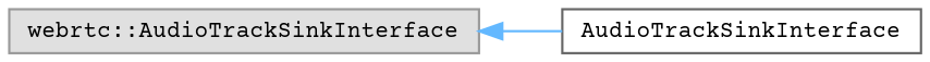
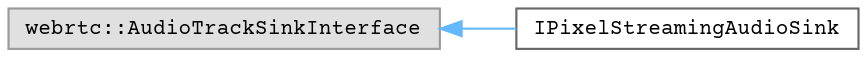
  digraph {
    rankdir=LR
    fontname="Courier Prime"
    node [fontname="Courier Prime" fontsize=10 shape=box style=filled]
    n1 [color=grey60 fillcolor="#E0E0E0" height=0.2 label="webrtc::AudioTrackSinkInterface" width=0.4]
-   n2 [color=grey40 fillcolor=white height=0.2 label=AudioTrackSinkInterface width=0.4]
+   n2 [color=grey40 fillcolor=white height=0.2 label=IPixelStreamingAudioSink width=0.4]
    n1 -> n2 [color=steelblue1 dir=back fontname="Courier Prime" fontsize=10 labelfontname=Helvetica labelfontsize=10 style=solid]
  }
